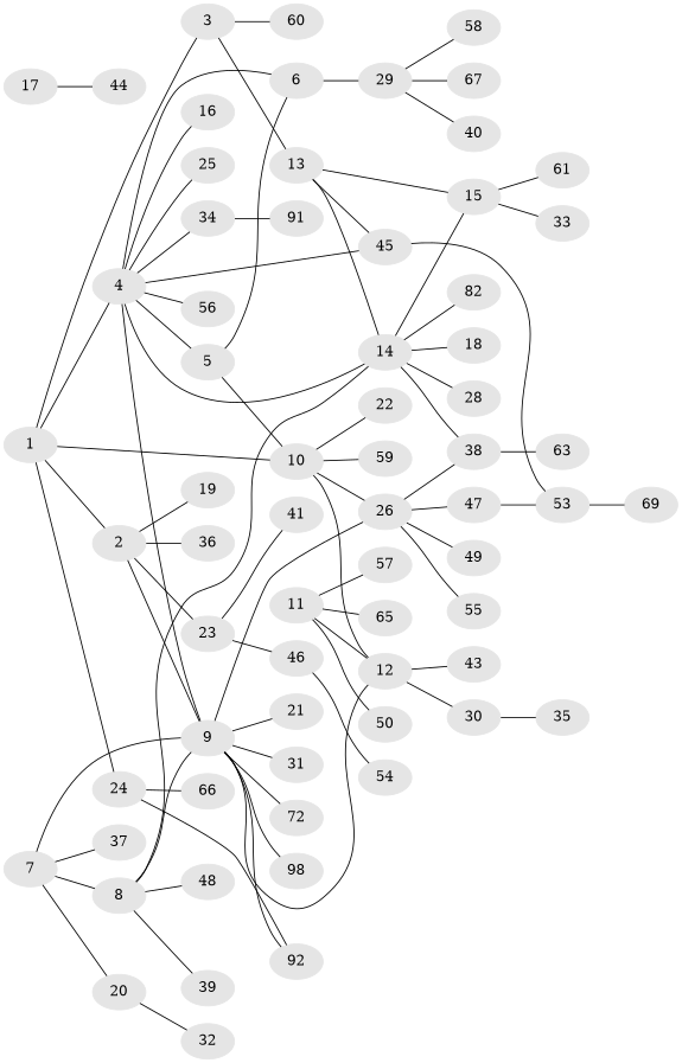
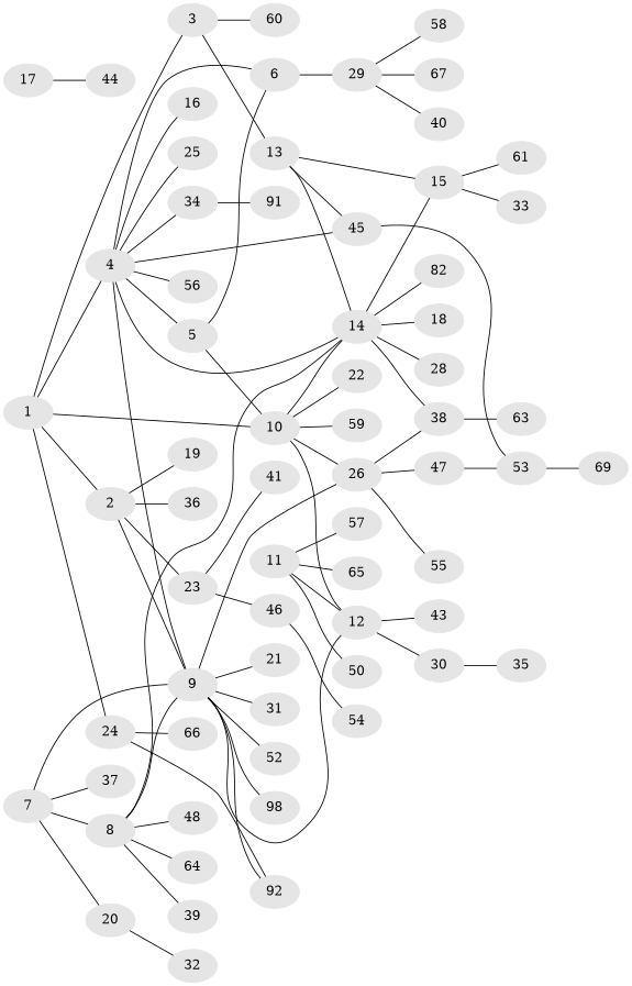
  graph {
    rankdir=LR
    node [color=gray90 style=filled]
    1
    2
    3
    4
    10
    24
    9
    19
    23
    36
    13
    60
    5
    6
    14
    16
    25
    34
    45
    56
    12
    26
    22
    59
    n25 [label=92]
    66
    21
    31
-   52 [label=72]
+   52
    n30 [label=98]
    41
    46
    15
    17
    44
    29
    18
    28
    38
    n40 [label=82]
    n41 [label=91]
    53
    40
    58
    67
    7
    8
    20
    37
    39
    48
+   64
    32
    30
    43
    47
-   49
    55
    11
    50
    57
    65
    35
    33
    61
    63
    54
    69
    1 -- 2
    1 -- 3
    1 -- 4
    1 -- 10
    1 -- 24
    2 -- 9
    2 -- 19
    2 -- 23
    2 -- 36
    3 -- 13
    3 -- 60
    4 -- 9
    4 -- 5
    4 -- 6
    4 -- 14
    4 -- 16
    4 -- 25
    4 -- 34
    4 -- 45
    4 -- 56
+   10 -- 14
    10 -- 12
    10 -- 26
    10 -- 22
    10 -- 59
    24 -- n25
    24 -- 66
    9 -- 12
    9 -- 26
    9 -- n25
    9 -- 21
    9 -- 31
    9 -- 52
    9 -- n30
    23 -- 41
    23 -- 46
    13 -- 14
    13 -- 45
    13 -- 15
    5 -- 10
    5 -- 6
    6 -- 29
    14 -- 15
    14 -- 18
    14 -- 28
    14 -- 38
    14 -- n40
    34 -- n41
    45 -- 53
    12 -- 30
    12 -- 43
    26 -- 38
    26 -- 47
-   26 -- 49
    26 -- 55
    46 -- 54
    15 -- 33
    15 -- 61
    17 -- 44
    29 -- 40
    29 -- 58
    29 -- 67
    38 -- 63
    53 -- 69
    7 -- 9
    7 -- 8
    7 -- 20
    7 -- 37
    8 -- 9
    8 -- 14
    8 -- 39
    8 -- 48
+   8 -- 64
    20 -- 32
    30 -- 35
    47 -- 53
    11 -- 12
    11 -- 50
    11 -- 57
    11 -- 65
  }
